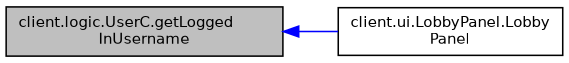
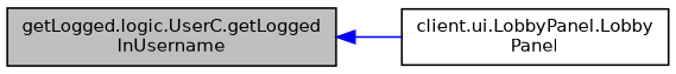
  digraph {
    rankdir=LR
    node [color=black fontname=Helvetica fontsize=10 shape=record style=filled]
-   n1 [fillcolor=grey75 fontcolor=black height=0.2 label="client.logic.UserC.getLogged\lInUsername" width=0.4]
+   n1 [fillcolor=grey75 fontcolor=black height=0.2 label="getLogged.logic.UserC.getLogged\lInUsername" width=0.4]
    n2 [fillcolor=white height=0.2 label="client.ui.LobbyPanel.Lobby\lPanel" width=0.4]
    n1 -> n2 [color=blue dir=back fontname=Helvetica fontsize=10 labelfontname=Helvetica labelfontsize=10 style=solid]
  }
